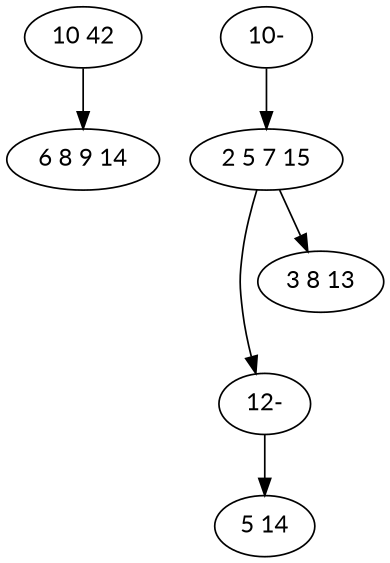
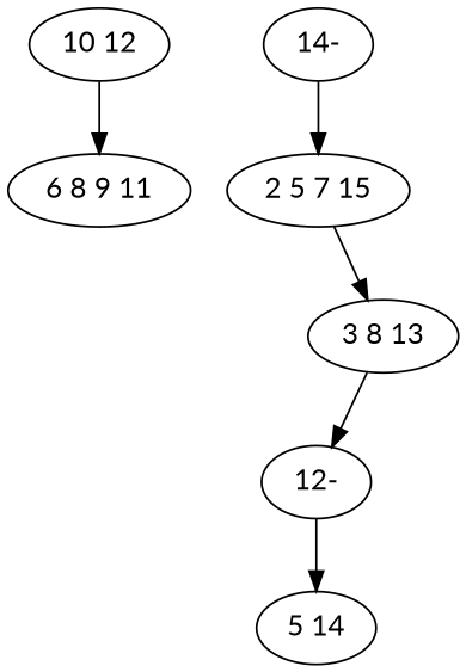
  digraph {
    fontname=Lato
    node [fontname=Lato]
    edge [fontname=Lato]
-   n1 [label="10 42"]
-   n2 [label="6 8 9 14"]
-   n3 [label="10-"]
+   n1 [label="10 12"]
+   n2 [label="6 8 9 11"]
+   n3 [label="14-"]
    n4 [label="2 5 7 15"]
    n5 [label="12-"]
    n6 [label="3 8 13"]
    n7 [label="5 14"]
    n1 -> n2
    n3 -> n4
-   n4 -> n5
+   n6 -> n5
    n4 -> n6
    n5 -> n7
  }
